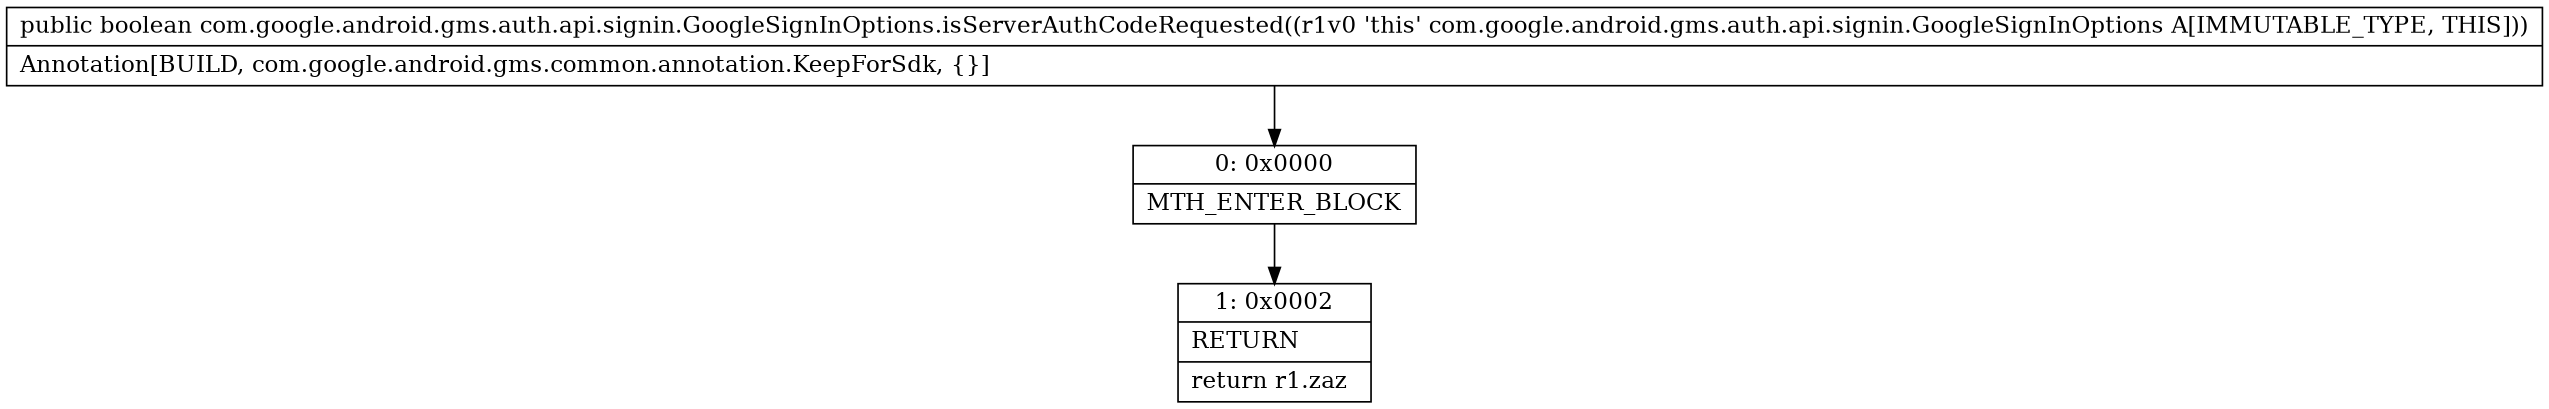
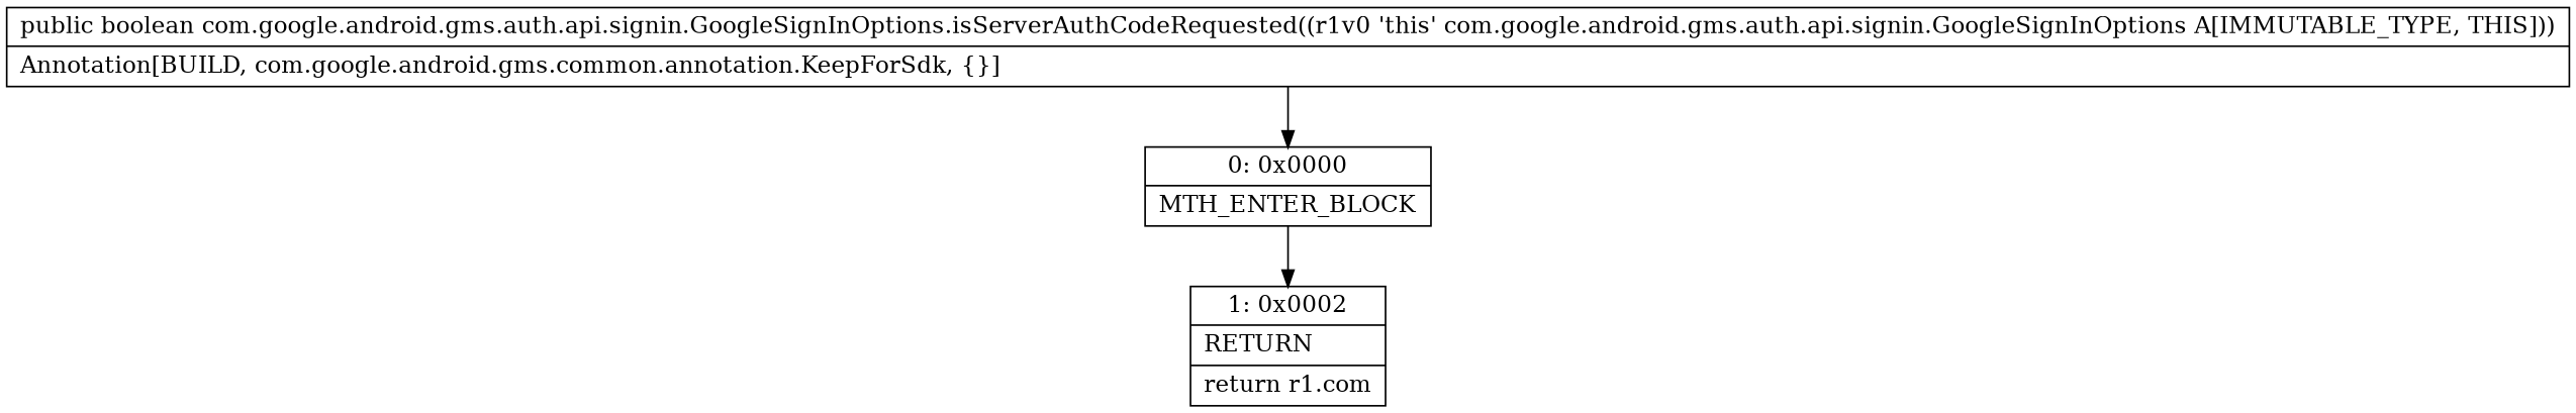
  digraph {
    node [shape=record]
    n1 [label="{0\:\ 0x0000|MTH_ENTER_BLOCK\l}"]
-   n2 [label="{1\:\ 0x0002|RETURN\l|return r1.zaz\l}"]
+   n2 [label="{1\:\ 0x0002|RETURN\l|return r1.com\l}"]
    n3 [label="{public boolean com.google.android.gms.auth.api.signin.GoogleSignInOptions.isServerAuthCodeRequested((r1v0 'this' com.google.android.gms.auth.api.signin.GoogleSignInOptions A[IMMUTABLE_TYPE, THIS]))  | Annotation[BUILD, com.google.android.gms.common.annotation.KeepForSdk, \{\}]\l}"]
    n1 -> n2
    n3 -> n1
  }
